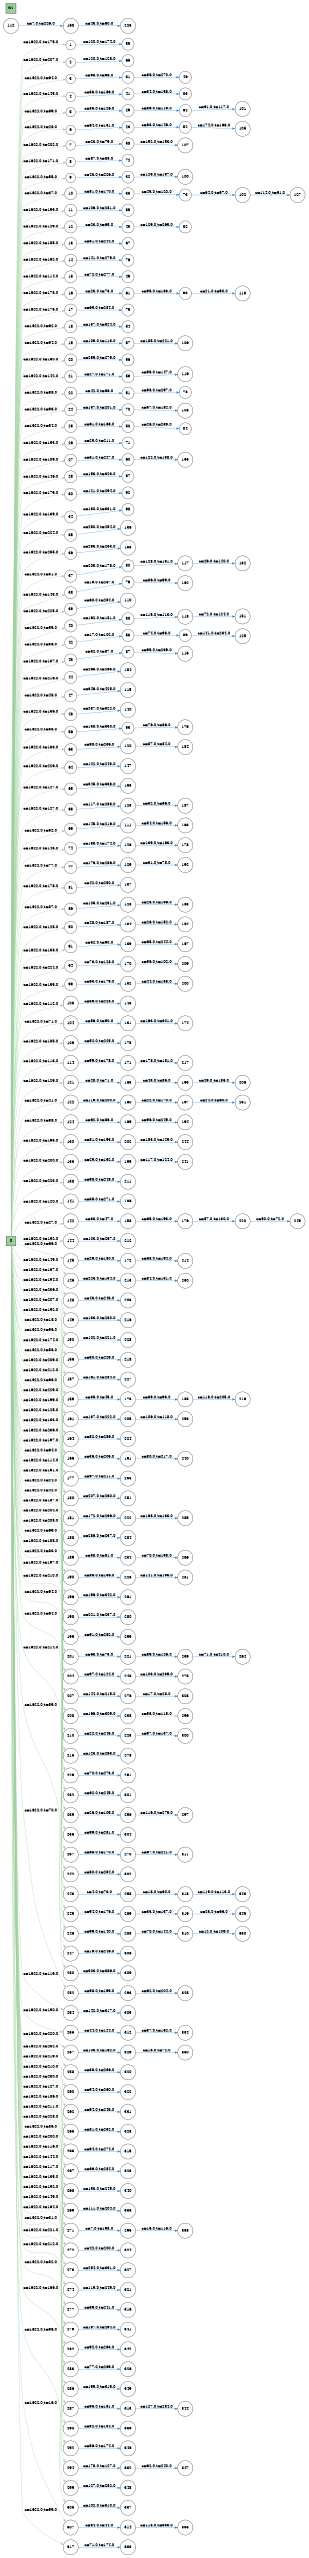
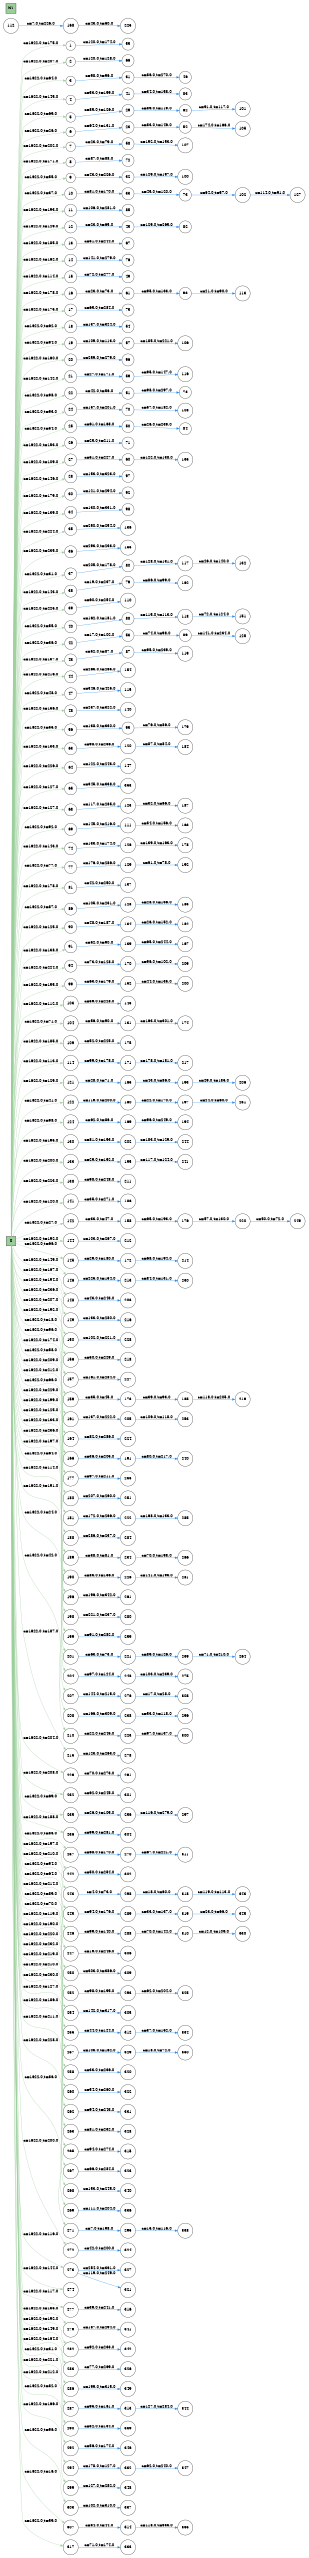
  digraph {
    rankdir=LR
    node [color=black fillcolor=darkseagreen3 shape=circle]
    edge [color=dodgerblue2 style=solid]
    0 [shape=square style=filled]
    1
    2
    3
    4
    5
    6
    7
    8
    9
    10
    11
    12
    13
    14
    15
    16
    17
    18
    19
    20
    21
    22
    24
    25
    26
    27
    28
    30
    34
    35
    36
    37
    38
    39
    40
    42
    43
    44
    47
    48
    56
    63
    64
    65
    68
    69
    74
    77
    81
    86
    90
    91
    94
    99
    103
    104
    109
    114
    121
    122
    124
    130
    133
    138
    141
    142
    144
    145
    146
    148
    149
    150
    156
    157
    159
    161
    164
    166
    177
    180
    181
    188
    189
    190
    196
    198
    199
    201
    204
    207
    208
    210
    215
    229
    232
    235
    236
    237
    242
    243
    245
    246
    247
    250
    252
    254
    255
    257
    258
    260
    262
    263
    265
    267
    268
    269
    271
    272
    273
    274
    277
    279
    282
    283
    286
    287
    290
    292
    294
    299
    303
    307
    317
    55
    66
    31
    41
    29
    23
    58
    72
    32
    33
    85
    45
    67
    76
    49
    61
    75
    54
    57
    96
    59
    51
    70
    50
    71
    60
    97
    92
    98
    136
    155
    80
    79
    110
    88
    53
    87
    154
    115
    140
    95
    120
    147
-   153
+   153 [label=353]
    123
    111
    126
    129
    137
    128
    134
    139
    170
    152
    143
    131
    175
    112
    168
    171
    165
    160
    169
    202
    195
    211
    186
    158
    212
    172
    213
    203
    216
    228
    218
    227
    173
    205
    224
    191
    233
    251
    222
    284
    234
    226
    261
    280
    259
    221
    248
    276
    238
    223
    278
    291
    301
    256
    304
    270
    302
    298
    289
    288
    306
    309
    293
    305
    312
    329
    320
    322
    331
    328
    315
    323
    340
    336
    295
    324
    327
    321
    316
    341
    342
    326
    349
    313
    339
    346
    332
    348
    337
    314
    333
    N1 [shape=square style=filled]
    46
    83
    62
    101
    52
    105
    107
    100
    73
    102
    127
    82
    93
    113
    106
    116
    78
    108
    84
    135
    117
    132
    162
    118
    151
    89
    125
    119
    179
    184
    187
    163
    178
    192
    183
    182
    167
    209
    200
    174
    225
    217
    193
    206
    197
    231
    194
    244
    241
    176
    220
    249
    214
    230
    185
    219
    253
    240
    285
    266
    281
    239
    264
    275
    308
    296
    300
    297
    311
    318
    343
    319
    345
    310
    330
    325
    334
    350
    338
    344
    347
    335
    0 -> 1 [color=darkseagreen3 label="c=1622.0,t=175.0"]
    0 -> 2 [color=darkseagreen3 label="c=1622.0,t=207.0"]
    0 -> 3 [color=darkseagreen3 label="c=1622.0,t=64.0"]
    0 -> 4 [color=darkseagreen3 label="c=1622.0,t=145.0"]
    0 -> 5 [color=darkseagreen3 label="c=1622.0,t=69.0"]
    0 -> 6 [color=darkseagreen3 label="c=1622.0,t=26.0"]
    0 -> 7 [color=darkseagreen3 label="c=1622.0,t=202.0"]
    0 -> 8 [color=darkseagreen3 label="c=1622.0,t=171.0"]
    0 -> 9 [color=darkseagreen3 label="c=1622.0,t=55.0"]
    0 -> 10 [color=darkseagreen3 label="c=1622.0,t=37.0"]
    0 -> 11 [color=darkseagreen3 label="c=1622.0,t=193.0"]
    0 -> 12 [color=darkseagreen3 label="c=1622.0,t=129.0"]
    0 -> 13 [color=darkseagreen3 label="c=1622.0,t=185.0"]
    0 -> 14 [color=darkseagreen3 label="c=1622.0,t=162.0"]
    0 -> 15 [color=darkseagreen3 label="c=1622.0,t=114.0"]
    0 -> 16 [color=darkseagreen3 label="c=1622.0,t=178.0"]
    0 -> 17 [color=darkseagreen3 label="c=1622.0,t=175.0"]
    0 -> 18 [color=darkseagreen3 label="c=1622.0,t=62.0"]
    0 -> 19 [color=darkseagreen3 label="c=1622.0,t=94.0"]
    0 -> 20 [color=darkseagreen3 label="c=1622.0,t=160.0"]
    0 -> 21 [color=darkseagreen3 label="c=1622.0,t=142.0"]
    0 -> 22 [color=darkseagreen3 label="c=1622.0,t=98.0"]
    0 -> 24 [color=darkseagreen3 label="c=1622.0,t=93.0"]
    0 -> 25 [color=darkseagreen3 label="c=1622.0,t=54.0"]
    0 -> 26 [color=darkseagreen3 label="c=1622.0,t=153.0"]
    0 -> 27 [color=darkseagreen3 label="c=1622.0,t=109.0"]
    0 -> 28 [color=darkseagreen3 label="c=1622.0,t=146.0"]
    0 -> 30 [color=darkseagreen3 label="c=1622.0,t=179.0"]
    0 -> 34 [color=darkseagreen3 label="c=1622.0,t=139.0"]
    0 -> 35 [color=darkseagreen3 label="c=1622.0,t=224.0"]
    0 -> 36 [color=darkseagreen3 label="c=1622.0,t=235.0"]
    0 -> 37 [color=darkseagreen3 label="c=1622.0,t=31.0"]
    0 -> 38 [color=darkseagreen3 label="c=1622.0,t=143.0"]
    0 -> 39 [color=darkseagreen3 label="c=1622.0,t=225.0"]
    0 -> 40 [color=darkseagreen3 label="c=1622.0,t=55.0"]
    0 -> 42 [color=darkseagreen3 label="c=1622.0,t=36.0"]
    0 -> 43 [color=darkseagreen3 label="c=1622.0,t=137.0"]
    0 -> 44 [color=darkseagreen3 label="c=1622.0,t=216.0"]
    0 -> 47 [color=darkseagreen3 label="c=1622.0,t=48.0"]
    0 -> 48 [color=darkseagreen3 label="c=1622.0,t=156.0"]
    0 -> 56 [color=darkseagreen3 label="c=1622.0,t=55.0"]
    0 -> 63 [color=darkseagreen3 label="c=1622.0,t=133.0"]
    0 -> 64 [color=darkseagreen3 label="c=1622.0,t=226.0"]
    0 -> 65 [color=darkseagreen3 label="c=1622.0,t=127.0"]
    0 -> 68 [color=darkseagreen3 label="c=1622.0,t=127.0"]
    0 -> 69 [color=darkseagreen3 label="c=1622.0,t=92.0"]
    0 -> 74 [color=darkseagreen3 label="c=1622.0,t=143.0"]
    0 -> 77 [color=darkseagreen3 label="c=1622.0,t=77.0"]
    0 -> 81 [color=darkseagreen3 label="c=1622.0,t=178.0"]
    0 -> 86 [color=darkseagreen3 label="c=1622.0,t=87.0"]
    0 -> 90 [color=darkseagreen3 label="c=1622.0,t=125.0"]
    0 -> 91 [color=darkseagreen3 label="c=1622.0,t=138.0"]
    0 -> 94 [color=darkseagreen3 label="c=1622.0,t=224.0"]
    0 -> 99 [color=darkseagreen3 label="c=1622.0,t=155.0"]
    0 -> 103 [color=darkseagreen3 label="c=1622.0,t=112.0"]
    0 -> 104 [color=darkseagreen3 label="c=1622.0,t=71.0"]
    0 -> 109 [color=darkseagreen3 label="c=1622.0,t=185.0"]
    0 -> 114 [color=darkseagreen3 label="c=1622.0,t=113.0"]
    0 -> 121 [color=darkseagreen3 label="c=1622.0,t=129.0"]
    0 -> 122 [color=darkseagreen3 label="c=1622.0,t=41.0"]
    0 -> 124 [color=darkseagreen3 label="c=1622.0,t=98.0"]
    0 -> 130 [color=darkseagreen3 label="c=1622.0,t=195.0"]
    0 -> 133 [color=darkseagreen3 label="c=1622.0,t=200.0"]
    0 -> 138 [color=darkseagreen3 label="c=1622.0,t=223.0"]
    0 -> 141 [color=darkseagreen3 label="c=1622.0,t=120.0"]
    0 -> 142 [color=darkseagreen3 label="c=1622.0,t=27.0"]
    0 -> 144 [color=darkseagreen3 label="c=1622.0,t=192.0"]
    0 -> 145 [color=darkseagreen3 label="c=1622.0,t=66.0"]
    0 -> 146 [color=darkseagreen3 label="c=1622.0,t=149.0"]
    0 -> 148 [color=darkseagreen3 label="c=1622.0,t=167.0"]
    0 -> 149 [color=darkseagreen3 label="c=1622.0,t=194.0"]
    0 -> 150 [color=darkseagreen3 label="c=1622.0,t=236.0"]
    0 -> 156 [color=darkseagreen3 label="c=1622.0,t=207.0"]
    0 -> 157 [color=darkseagreen3 label="c=1622.0,t=192.0"]
    0 -> 159 [color=darkseagreen3 label="c=1622.0,t=18.0"]
    0 -> 161 [color=darkseagreen3 label="c=1622.0,t=96.0"]
    0 -> 164 [color=darkseagreen3 label="c=1622.0,t=174.0"]
    0 -> 166 [color=darkseagreen3 label="c=1622.0,t=58.0"]
    0 -> 177 [color=darkseagreen3 label="c=1622.0,t=209.0"]
    0 -> 180 [color=darkseagreen3 label="c=1622.0,t=212.0"]
    0 -> 181 [color=darkseagreen3 label="c=1622.0,t=66.0"]
    0 -> 188 [color=darkseagreen3 label="c=1622.0,t=229.0"]
    0 -> 189 [color=darkseagreen3 label="c=1622.0,t=199.0"]
    0 -> 190 [color=darkseagreen3 label="c=1622.0,t=125.0"]
    0 -> 196 [color=darkseagreen3 label="c=1622.0,t=133.0"]
    0 -> 198 [color=darkseagreen3 label="c=1622.0,t=236.0"]
    0 -> 199 [color=darkseagreen3 label="c=1622.0,t=197.0"]
    0 -> 201 [color=darkseagreen3 label="c=1622.0,t=64.0"]
    0 -> 204 [color=darkseagreen3 label="c=1622.0,t=114.0"]
    0 -> 207 [color=darkseagreen3 label="c=1622.0,t=191.0"]
    0 -> 208 [color=darkseagreen3 label="c=1622.0,t=24.0"]
    0 -> 210 [color=darkseagreen3 label="c=1622.0,t=42.0"]
    0 -> 215 [color=darkseagreen3 label="c=1622.0,t=187.0"]
    0 -> 229 [color=darkseagreen3 label="c=1622.0,t=204.0"]
    0 -> 232 [color=darkseagreen3 label="c=1622.0,t=208.0"]
    0 -> 235 [color=darkseagreen3 label="c=1622.0,t=69.0"]
    0 -> 236 [color=darkseagreen3 label="c=1622.0,t=188.0"]
    0 -> 237 [color=darkseagreen3 label="c=1622.0,t=83.0"]
    0 -> 242 [color=darkseagreen3 label="c=1622.0,t=197.0"]
    0 -> 243 [color=darkseagreen3 label="c=1622.0,t=210.0"]
    0 -> 245 [color=darkseagreen3 label="c=1622.0,t=94.0"]
    0 -> 246 [color=darkseagreen3 label="c=1622.0,t=64.0"]
    0 -> 247 [color=darkseagreen3 label="c=1622.0,t=214.0"]
    0 -> 250 [color=darkseagreen3 label="c=1622.0,t=89.0"]
    0 -> 252 [color=darkseagreen3 label="c=1622.0,t=70.0"]
    0 -> 254 [color=darkseagreen3 label="c=1622.0,t=119.0"]
    0 -> 255 [color=darkseagreen3 label="c=1622.0,t=190.0"]
    0 -> 257 [color=darkseagreen3 label="c=1622.0,t=220.0"]
    0 -> 258 [color=darkseagreen3 label="c=1622.0,t=232.0"]
    0 -> 260 [color=darkseagreen3 label="c=1622.0,t=219.0"]
    0 -> 262 [color=darkseagreen3 label="c=1622.0,t=210.0"]
    0 -> 263 [color=darkseagreen3 label="c=1622.0,t=230.0"]
    0 -> 265 [color=darkseagreen3 label="c=1622.0,t=127.0"]
    0 -> 267 [color=darkseagreen3 label="c=1622.0,t=186.0"]
    0 -> 268 [color=darkseagreen3 label="c=1622.0,t=211.0"]
    0 -> 269 [color=darkseagreen3 label="c=1622.0,t=228.0"]
    0 -> 271 [color=darkseagreen3 label="c=1622.0,t=86.0"]
    0 -> 272 [color=darkseagreen3 label="c=1622.0,t=200.0"]
    0 -> 273 [color=darkseagreen3 label="c=1622.0,t=116.0"]
    0 -> 274 [color=darkseagreen3 label="c=1622.0,t=144.0"]
    0 -> 277 [color=darkseagreen3 label="c=1622.0,t=117.0"]
    0 -> 279 [color=darkseagreen3 label="c=1622.0,t=135.0"]
    0 -> 282 [color=darkseagreen3 label="c=1622.0,t=192.0"]
    0 -> 283 [color=darkseagreen3 label="c=1622.0,t=149.0"]
    0 -> 286 [color=darkseagreen3 label="c=1622.0,t=164.0"]
    0 -> 287 [color=darkseagreen3 label="c=1622.0,t=31.0"]
    0 -> 290 [color=darkseagreen3 label="c=1622.0,t=221.0"]
    0 -> 292 [color=darkseagreen3 label="c=1622.0,t=212.0"]
    0 -> 294 [color=darkseagreen3 label="c=1622.0,t=82.0"]
    0 -> 299 [color=darkseagreen3 label="c=1622.0,t=166.0"]
    0 -> 303 [color=darkseagreen3 label="c=1622.0,t=96.0"]
    0 -> 307 [color=darkseagreen3 label="c=1622.0,t=16.0"]
    0 -> 317 [color=darkseagreen3 label="c=1622.0,t=59.0"]
    1 -> 55 [label="c=120.0,t=174.0"]
    2 -> 66 [label="c=120.0,t=128.0"]
    3 -> 31 [label="c=98.0,t=96.0"]
    4 -> 41 [label="c=53.0,t=159.0"]
    5 -> 29 [label="c=85.0,t=126.0"]
    6 -> 23 [label="c=64.0,t=131.0"]
    7 -> 58 [label="c=23.0,t=79.0"]
    8 -> 72 [label="c=87.0,t=88.0"]
    9 -> 32 [label="c=43.0,t=226.0"]
    10 -> 33 [label="c=81.0,t=170.0"]
    11 -> 85 [label="c=106.0,t=281.0"]
    12 -> 45 [label="c=23.0,t=65.0"]
    13 -> 67 [label="c=51.0,t=244.0"]
    14 -> 76 [label="c=141.0,t=279.0"]
    15 -> 49 [label="c=72.0,t=277.0"]
    16 -> 61 [label="c=23.0,t=73.0"]
    17 -> 75 [label="c=65.0,t=284.0"]
    18 -> 54 [label="c=137.0,t=324.0"]
    19 -> 57 [label="c=109.0,t=113.0"]
    20 -> 96 [label="c=259.0,t=279.0"]
    21 -> 59 [label="c=27.0,t=171.0"]
    22 -> 51 [label="c=42.0,t=56.0"]
    24 -> 70 [label="c=157.0,t=201.0"]
    25 -> 50 [label="c=61.0,t=168.0"]
    26 -> 71 [label="c=25.0,t=211.0"]
    27 -> 60 [label="c=51.0,t=227.0"]
    28 -> 97 [label="c=153.0,t=323.0"]
    30 -> 92 [label="c=121.0,t=294.0"]
    34 -> 98 [label="c=130.0,t=331.0"]
    35 -> 136 [label="c=250.0,t=254.0"]
    36 -> 155 [label="c=293.0,t=233.0"]
    37 -> 80 [label="c=205.0,t=178.0"]
    38 -> 79 [label="c=19.0,t=237.0"]
    39 -> 110 [label="c=60.0,t=254.0"]
    40 -> 88 [label="c=162.0,t=181.0"]
    42 -> 53 [label="c=17.0,t=102.0"]
    43 -> 87 [label="c=52.0,t=87.0"]
    44 -> 154 [label="c=263.0,t=263.0"]
    47 -> 115 [label="c=346.0,t=425.0"]
    48 -> 140 [label="c=237.0,t=322.0"]
    56 -> 95 [label="c=138.0,t=330.0"]
    63 -> 120 [label="c=98.0,t=236.0"]
    64 -> 147 [label="c=122.0,t=243.0"]
    65 -> 153 [label="c=345.0,t=338.0"]
    68 -> 123 [label="c=117.0,t=285.0"]
    69 -> 111 [label="c=145.0,t=216.0"]
    74 -> 126 [label="c=133.0,t=174.0"]
    77 -> 129 [label="c=176.0,t=286.0"]
    81 -> 137 [label="c=42.0,t=250.0"]
    86 -> 128 [label="c=105.0,t=231.0"]
    90 -> 134 [label="c=48.0,t=187.0"]
    91 -> 139 [label="c=52.0,t=90.0"]
    94 -> 170 [label="c=73.0,t=128.0"]
    99 -> 152 [label="c=63.0,t=179.0"]
    103 -> 143 [label="c=59.0,t=228.0"]
    104 -> 131 [label="c=56.0,t=90.0"]
    109 -> 175 [label="c=52.0,t=225.0"]
    114 -> 171 [label="c=99.0,t=178.0"]
    121 -> 165 [label="c=28.0,t=71.0"]
    122 -> 160 [label="c=119.0,t=200.0"]
    124 -> 169 [label="c=62.0,t=86.0"]
    130 -> 202 [label="c=81.0,t=153.0"]
    133 -> 195 [label="c=29.0,t=152.0"]
    138 -> 211 [label="c=98.0,t=248.0"]
    141 -> 186 [label="c=35.0,t=271.0"]
    142 -> 158 [label="c=33.0,t=47.0"]
    144 -> 212 [label="c=103.0,t=267.0"]
    145 -> 172 [label="c=29.0,t=180.0"]
    146 -> 213 [label="c=225.0,t=154.0"]
    148 -> 203 [label="c=43.0,t=243.0"]
    149 -> 216 [label="c=133.0,t=280.0"]
    150 -> 228 [label="c=102.0,t=221.0"]
    156 -> 218 [label="c=50.0,t=229.0"]
    157 -> 227 [label="c=161.0,t=284.0"]
    159 -> 173 [label="c=35.0,t=45.0"]
    161 -> 205 [label="c=137.0,t=222.0"]
    164 -> 224 [label="c=82.0,t=286.0"]
    166 -> 191 [label="c=36.0,t=205.0"]
    177 -> 233 [label="c=97.0,t=211.0"]
    180 -> 251 [label="c=207.0,t=260.0"]
    181 -> 222 [label="c=172.0,t=266.0"]
    188 -> 284 [label="c=286.0,t=237.0"]
    189 -> 234 [label="c=38.0,t=81.0"]
    190 -> 226 [label="c=83.0,t=156.0"]
    196 -> 261 [label="c=196.0,t=342.0"]
    198 -> 280 [label="c=221.0,t=237.0"]
    199 -> 259 [label="c=91.0,t=282.0"]
    201 -> 221 [label="c=63.0,t=73.0"]
    204 -> 248 [label="c=97.0,t=124.0"]
    207 -> 276 [label="c=144.0,t=215.0"]
    208 -> 238 [label="c=166.0,t=309.0"]
    210 -> 223 [label="c=22.0,t=245.0"]
    215 -> 278 [label="c=123.0,t=263.0"]
    229 -> 291 [label="c=70.0,t=273.0"]
    232 -> 301 [label="c=62.0,t=245.0"]
    235 -> 256 [label="c=26.0,t=105.0"]
    236 -> 304 [label="c=99.0,t=281.0"]
    237 -> 270 [label="c=68.0,t=170.0"]
    242 -> 302 [label="c=50.0,t=254.0"]
    243 -> 298 [label="c=4.0,t=73.0"]
    245 -> 289 [label="c=94.0,t=176.0"]
    246 -> 288 [label="c=99.0,t=140.0"]
    247 -> 306 [label="c=19.0,t=246.0"]
    250 -> 309 [label="c=303.0,t=386.0"]
    252 -> 293 [label="c=98.0,t=195.0"]
    254 -> 305 [label="c=142.0,t=317.0"]
    255 -> 312 [label="c=44.0,t=124.0"]
    257 -> 329 [label="c=103.0,t=162.0"]
    258 -> 320 [label="c=33.0,t=236.0"]
    260 -> 322 [label="c=54.0,t=260.0"]
    262 -> 331 [label="c=94.0,t=243.0"]
    263 -> 328 [label="c=81.0,t=232.0"]
    265 -> 315 [label="c=94.0,t=274.0"]
    267 -> 323 [label="c=66.0,t=284.0"]
    268 -> 340 [label="c=153.0,t=245.0"]
    269 -> 336 [label="c=111.0,t=204.0"]
    271 -> 295 [label="c=7.0,t=198.0"]
    272 -> 324 [label="c=42.0,t=200.0"]
    273 -> 327 [label="c=254.0,t=361.0"]
-   274 -> 321 [label="c=119.0,t=249.0"]
+   273 -> 321 [label="c=119.0,t=249.0"]
    277 -> 316 [label="c=39.0,t=241.0"]
    279 -> 341 [label="c=187.0,t=294.0"]
    282 -> 342 [label="c=92.0,t=233.0"]
    283 -> 326 [label="c=77.0,t=269.0"]
    286 -> 349 [label="c=199.0,t=315.0"]
    287 -> 313 [label="c=95.0,t=161.0"]
    290 -> 339 [label="c=32.0,t=134.0"]
    292 -> 346 [label="c=56.0,t=174.0"]
    294 -> 332 [label="c=178.0,t=127.0"]
    299 -> 348 [label="c=127.0,t=282.0"]
    303 -> 337 [label="c=102.0,t=310.0"]
    307 -> 314 [label="c=34.0,t=44.0"]
    317 -> 333 [label="c=71.0,t=174.0"]
    31 -> 46 [label="c=86.0,t=270.0"]
    41 -> 83 [label="c=34.0,t=158.0"]
    29 -> 62 [label="c=89.0,t=119.0"]
    23 -> 52 [label="c=83.0,t=146.0"]
    58 -> 107 [label="c=192.0,t=153.0"]
    32 -> 100 [label="c=129.0,t=197.0"]
    33 -> 73 [label="c=45.0,t=120.0"]
    45 -> 82 [label="c=129.0,t=265.0"]
    61 -> 93 [label="c=95.0,t=133.0"]
    57 -> 106 [label="c=185.0,t=221.0"]
    59 -> 116 [label="c=95.0,t=147.0"]
    51 -> 78 [label="c=98.0,t=297.0"]
    70 -> 108 [label="c=57.0,t=182.0"]
    50 -> 84 [label="c=26.0,t=239.0"]
    60 -> 135 [label="c=122.0,t=138.0"]
    80 -> 117 [label="c=128.0,t=131.0"]
    79 -> 162 [label="c=86.0,t=99.0"]
    88 -> 118 [label="c=115.0,t=113.0"]
    53 -> 89 [label="c=74.0,t=98.0"]
    87 -> 119 [label="c=95.0,t=239.0"]
    95 -> 179 [label="c=76.0,t=86.0"]
    120 -> 184 [label="c=87.0,t=84.0"]
    123 -> 187 [label="c=32.0,t=66.0"]
    111 -> 163 [label="c=54.0,t=156.0"]
    126 -> 178 [label="c=139.0,t=163.0"]
    129 -> 192 [label="c=61.0,t=78.0"]
    128 -> 183 [label="c=28.0,t=136.0"]
    134 -> 182 [label="c=26.0,t=152.0"]
    139 -> 167 [label="c=65.0,t=244.0"]
    170 -> 209 [label="c=96.0,t=102.0"]
    152 -> 200 [label="c=44.0,t=135.0"]
    131 -> 174 [label="c=163.0,t=301.0"]
    112 -> 168 [label="c=7.0,t=226.0"]
    168 -> 225 [label="c=43.0,t=60.0"]
    171 -> 217 [label="c=178.0,t=181.0"]
    165 -> 193 [label="c=43.0,t=86.0"]
    160 -> 197 [label="c=22.0,t=170.0"]
    169 -> 194 [label="c=96.0,t=249.0"]
    202 -> 244 [label="c=183.0,t=129.0"]
    195 -> 241 [label="c=117.0,t=124.0"]
    158 -> 176 [label="c=65.0,t=193.0"]
    172 -> 214 [label="c=68.0,t=194.0"]
    213 -> 230 [label="c=84.0,t=131.0"]
    173 -> 185 [label="c=39.0,t=93.0"]
    205 -> 253 [label="c=106.0,t=118.0"]
    191 -> 240 [label="c=80.0,t=217.0"]
    222 -> 285 [label="c=168.0,t=133.0"]
    234 -> 266 [label="c=70.0,t=198.0"]
    226 -> 281 [label="c=141.0,t=193.0"]
    221 -> 239 [label="c=89.0,t=126.0"]
    248 -> 275 [label="c=103.0,t=239.0"]
    276 -> 308 [label="c=17.0,t=28.0"]
-   238 -> 296 [color=darkseagreen3 label="c=53.0,t=118.0"]
+   238 -> 296 [label="c=53.0,t=118.0"]
    223 -> 300 [label="c=97.0,t=137.0"]
    256 -> 297 [label="c=116.0,t=279.0"]
    270 -> 311 [label="c=67.0,t=221.0"]
    298 -> 318 [label="c=18.0,t=60.0"]
    289 -> 319 [label="c=33.0,t=137.0"]
    288 -> 310 [label="c=70.0,t=144.0"]
    293 -> 325 [label="c=62.0,t=204.0"]
    312 -> 334 [label="c=37.0,t=152.0"]
    329 -> 350 [label="c=18.0,t=72.0"]
    295 -> 338 [label="c=15.0,t=116.0"]
    313 -> 344 [label="c=127.0,t=284.0"]
    332 -> 347 [label="c=62.0,t=240.0"]
    314 -> 335 [label="c=118.0,t=333.0"]
    62 -> 101 [label="c=91.0,t=117.0"]
    52 -> 105 [label="c=174.0,t=166.0"]
    73 -> 102 [label="c=64.0,t=57.0"]
    102 -> 127 [label="c=114.0,t=91.0"]
    93 -> 113 [label="c=21.0,t=90.0"]
    117 -> 132 [label="c=26.0,t=140.0"]
    118 -> 151 [label="c=72.0,t=124.0"]
    89 -> 125 [label="c=141.0,t=234.0"]
    193 -> 206 [label="c=29.0,t=185.0"]
    197 -> 231 [label="c=24.0,t=60.0"]
    176 -> 220 [label="c=57.0,t=130.0"]
    220 -> 249 [label="c=50.0,t=72.0"]
    185 -> 219 [label="c=118.0,t=205.0"]
    239 -> 264 [label="c=71.0,t=210.0"]
    318 -> 343 [label="c=119.0,t=113.0"]
    319 -> 345 [label="c=23.0,t=66.0"]
    310 -> 330 [label="c=12.0,t=109.0"]
  }
